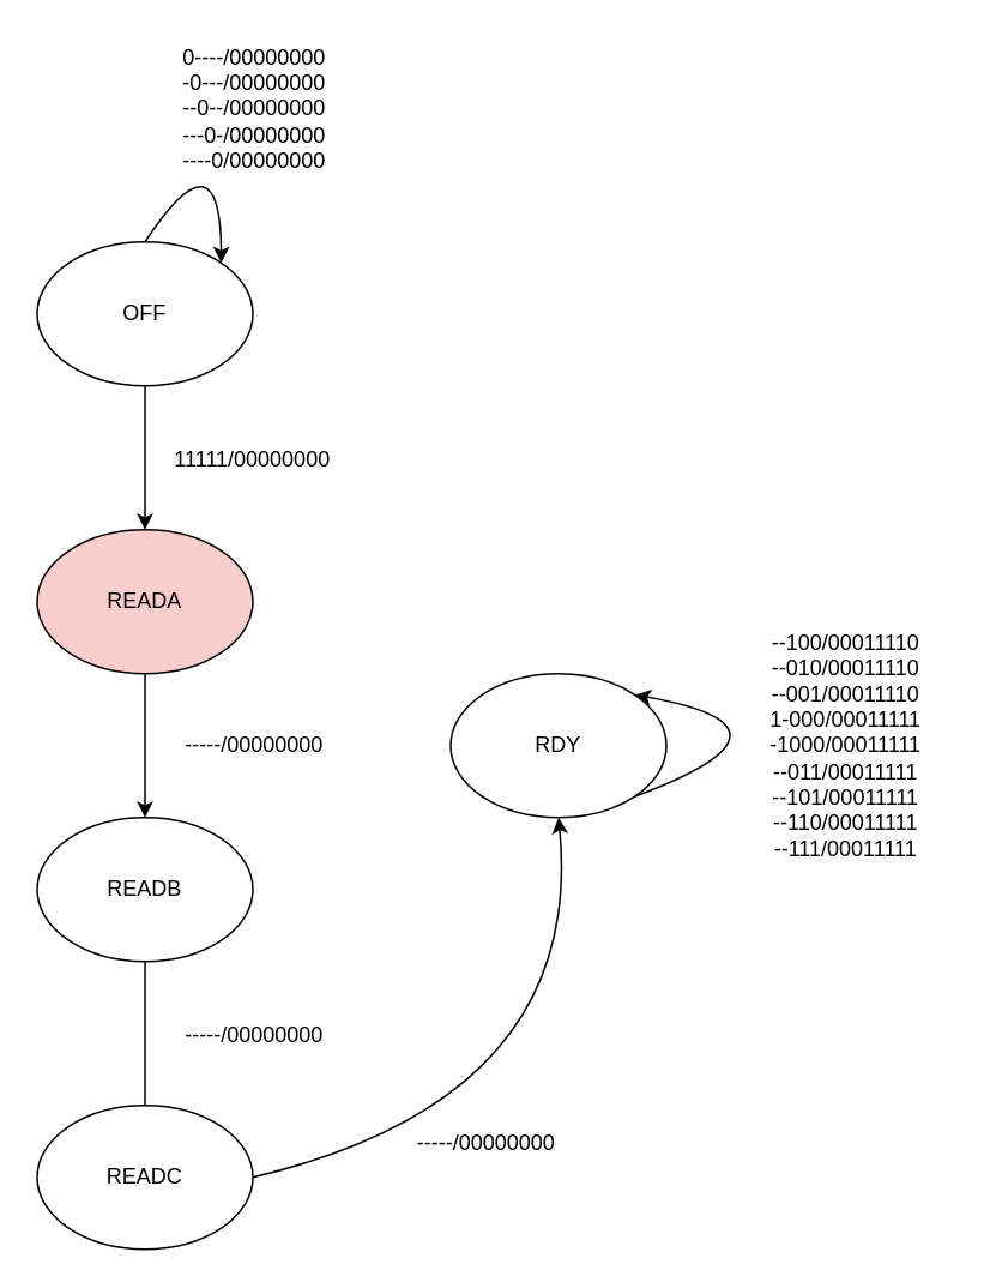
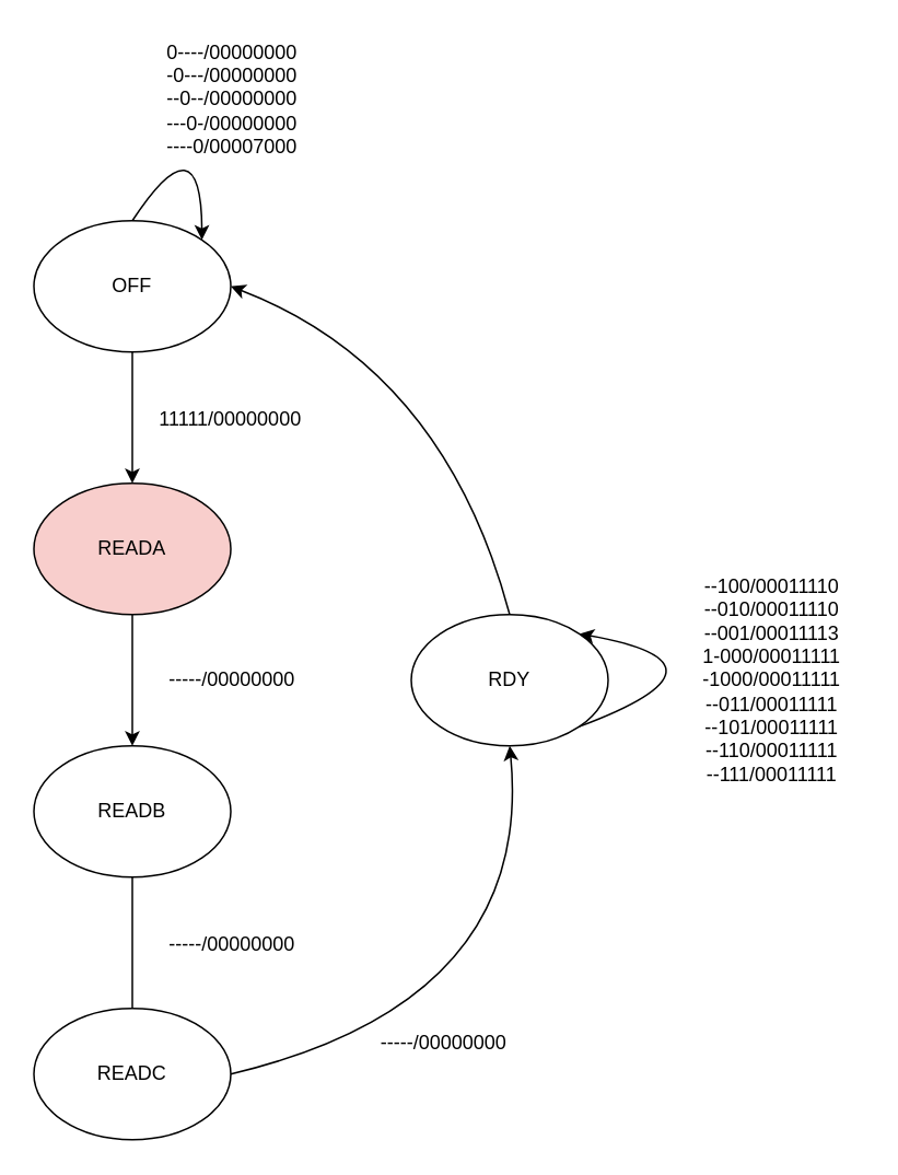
  <mxCell id="0" />
  <mxCell id="1" parent="0" />
  <mxCell id="2" style="edgeStyle=orthogonalEdgeStyle;rounded=0;orthogonalLoop=1;jettySize=auto;html=1;exitX=0.5;exitY=1;exitDx=0;exitDy=0;entryX=0.5;entryY=0;entryDx=0;entryDy=0;" edge="1" parent="1" source="3" target="5"><mxGeometry relative="1" as="geometry" /></mxCell>
  <mxCell id="3" value="OFF" style="ellipse;whiteSpace=wrap;html=1;" vertex="1" parent="1"><mxGeometry x="20" y="134" width="120" height="80" as="geometry" /></mxCell>
  <mxCell id="4" style="edgeStyle=orthogonalEdgeStyle;curved=1;rounded=0;orthogonalLoop=1;jettySize=auto;html=1;exitX=0.5;exitY=1;exitDx=0;exitDy=0;" edge="1" parent="1" source="5" target="8"><mxGeometry relative="1" as="geometry" /></mxCell>
  <mxCell id="5" value="READA" style="ellipse;whiteSpace=wrap;html=1;fillColor=#f8cecc;" vertex="1" parent="1"><mxGeometry x="20" y="294" width="120" height="80" as="geometry" /></mxCell>
  <mxCell id="6" value="READC" style="ellipse;whiteSpace=wrap;html=1;" vertex="1" parent="1"><mxGeometry x="20" y="614" width="120" height="80" as="geometry" /></mxCell>
  <mxCell id="7" style="edgeStyle=orthogonalEdgeStyle;curved=1;rounded=0;orthogonalLoop=1;jettySize=auto;html=1;exitX=0.5;exitY=1;exitDx=0;exitDy=0;entryX=0.5;entryY=0;entryDx=0;entryDy=0;endArrow=none;" edge="1" parent="1" source="8" target="6"><mxGeometry relative="1" as="geometry" /></mxCell>
  <mxCell id="8" value="READB" style="ellipse;whiteSpace=wrap;html=1;" vertex="1" parent="1"><mxGeometry x="20" y="454" width="120" height="80" as="geometry" /></mxCell>
  <mxCell id="9" value="RDY" style="ellipse;whiteSpace=wrap;html=1;" vertex="1" parent="1"><mxGeometry x="250" y="374" width="120" height="80" as="geometry" /></mxCell>
  <mxCell id="10" value="11111/00000000" style="text;html=1;strokeColor=none;fillColor=none;align=center;verticalAlign=middle;whiteSpace=wrap;rounded=0;" vertex="1" parent="1"><mxGeometry x="85" y="240" width="110" height="30" as="geometry" /></mxCell>
  <mxCell id="11" value="" style="curved=1;endArrow=classic;html=1;rounded=0;exitX=0.5;exitY=0;exitDx=0;exitDy=0;entryX=1;entryY=0;entryDx=0;entryDy=0;" edge="1" parent="1" source="3" target="3"><mxGeometry width="50" height="50" relative="1" as="geometry"><mxPoint x="115" y="100" as="sourcePoint" /><mxPoint x="165" y="50" as="targetPoint" /><Array as="points"><mxPoint x="122" y="70" /></Array></mxGeometry></mxCell>
- <mxCell id="12" value="&lt;div&gt;0----/00000000&lt;/div&gt;&lt;div&gt;-0---/00000000&lt;/div&gt;&lt;div&gt;--0--/00000000&lt;/div&gt;&lt;div&gt;---0-/00000000&lt;/div&gt;&lt;div&gt;----0/00000000&lt;/div&gt;" style="text;html=1;strokeColor=none;fillColor=none;align=center;verticalAlign=middle;whiteSpace=wrap;rounded=0;" vertex="1" parent="1"><mxGeometry x="86" y="20" width="110" height="80" as="geometry" /></mxCell>
+ <mxCell id="12" value="&lt;div&gt;0----/00000000&lt;/div&gt;&lt;div&gt;-0---/00000000&lt;/div&gt;&lt;div&gt;--0--/00000000&lt;/div&gt;&lt;div&gt;---0-/00000000&lt;/div&gt;&lt;div&gt;----0/00007000&lt;/div&gt;" style="text;html=1;strokeColor=none;fillColor=none;align=center;verticalAlign=middle;whiteSpace=wrap;rounded=0;" vertex="1" parent="1"><mxGeometry x="86" y="20" width="110" height="80" as="geometry" /></mxCell>
  <mxCell id="13" value="-----/00000000" style="text;html=1;strokeColor=none;fillColor=none;align=center;verticalAlign=middle;whiteSpace=wrap;rounded=0;" vertex="1" parent="1"><mxGeometry x="86" y="399" width="110" height="30" as="geometry" /></mxCell>
  <mxCell id="14" value="-----/00000000" style="text;html=1;strokeColor=none;fillColor=none;align=center;verticalAlign=middle;whiteSpace=wrap;rounded=0;" vertex="1" parent="1"><mxGeometry x="86" y="560" width="110" height="30" as="geometry" /></mxCell>
  <mxCell id="15" value="" style="curved=1;endArrow=classic;html=1;rounded=0;exitX=1;exitY=0.5;exitDx=0;exitDy=0;entryX=0.5;entryY=1;entryDx=0;entryDy=0;" edge="1" parent="1" source="6" target="9"><mxGeometry width="50" height="50" relative="1" as="geometry"><mxPoint x="235" y="580" as="sourcePoint" /><mxPoint x="285" y="530" as="targetPoint" /><Array as="points"><mxPoint x="325" y="610" /></Array></mxGeometry></mxCell>
  <mxCell id="16" value="-----/00000000" style="text;html=1;strokeColor=none;fillColor=none;align=center;verticalAlign=middle;whiteSpace=wrap;rounded=0;" vertex="1" parent="1"><mxGeometry x="215" y="620" width="110" height="30" as="geometry" /></mxCell>
  <mxCell id="17" value="" style="curved=1;endArrow=classic;html=1;rounded=0;exitX=1;exitY=1;exitDx=0;exitDy=0;entryX=1;entryY=0;entryDx=0;entryDy=0;" edge="1" parent="1" source="9" target="9"><mxGeometry width="50" height="50" relative="1" as="geometry"><mxPoint x="460" y="449" as="sourcePoint" /><mxPoint x="510" y="399" as="targetPoint" /><Array as="points"><mxPoint x="455" y="404" /></Array></mxGeometry></mxCell>
- <mxCell id="18" value="&lt;div&gt;--100/00011110&lt;/div&gt;&lt;div&gt;--010/00011110&lt;/div&gt;&lt;div&gt;--001/00011110&lt;/div&gt;&lt;div&gt;1-000/00011111&lt;/div&gt;&lt;div&gt;-1000/00011111&lt;/div&gt;&lt;div&gt;--011/00011111&lt;/div&gt;&lt;div&gt;--101/00011111&lt;/div&gt;&lt;div&gt;--110/00011111&lt;/div&gt;&lt;div&gt;--111/00011111&lt;/div&gt;" style="text;html=1;strokeColor=none;fillColor=none;align=center;verticalAlign=middle;whiteSpace=wrap;rounded=0;" vertex="1" parent="1"><mxGeometry x="415" y="344" width="110" height="140" as="geometry" /></mxCell>
+ <mxCell id="18" value="&lt;div&gt;--100/00011110&lt;/div&gt;&lt;div&gt;--010/00011110&lt;/div&gt;&lt;div&gt;--001/00011113&lt;/div&gt;&lt;div&gt;1-000/00011111&lt;/div&gt;&lt;div&gt;-1000/00011111&lt;/div&gt;&lt;div&gt;--011/00011111&lt;/div&gt;&lt;div&gt;--101/00011111&lt;/div&gt;&lt;div&gt;--110/00011111&lt;/div&gt;&lt;div&gt;--111/00011111&lt;/div&gt;" style="text;html=1;strokeColor=none;fillColor=none;align=center;verticalAlign=middle;whiteSpace=wrap;rounded=0;" vertex="1" parent="1"><mxGeometry x="415" y="344" width="110" height="140" as="geometry" /></mxCell>
+ <mxCell id="19" value="" style="curved=1;endArrow=classic;html=1;rounded=0;entryX=1;entryY=0.5;entryDx=0;entryDy=0;exitX=0.5;exitY=0;exitDx=0;exitDy=0;" edge="1" parent="1" source="9" target="3"><mxGeometry width="50" height="50" relative="1" as="geometry"><mxPoint x="260" y="324" as="sourcePoint" /><mxPoint x="310" y="274" as="targetPoint" /><Array as="points"><mxPoint x="270" y="224" /></Array></mxGeometry></mxCell>
